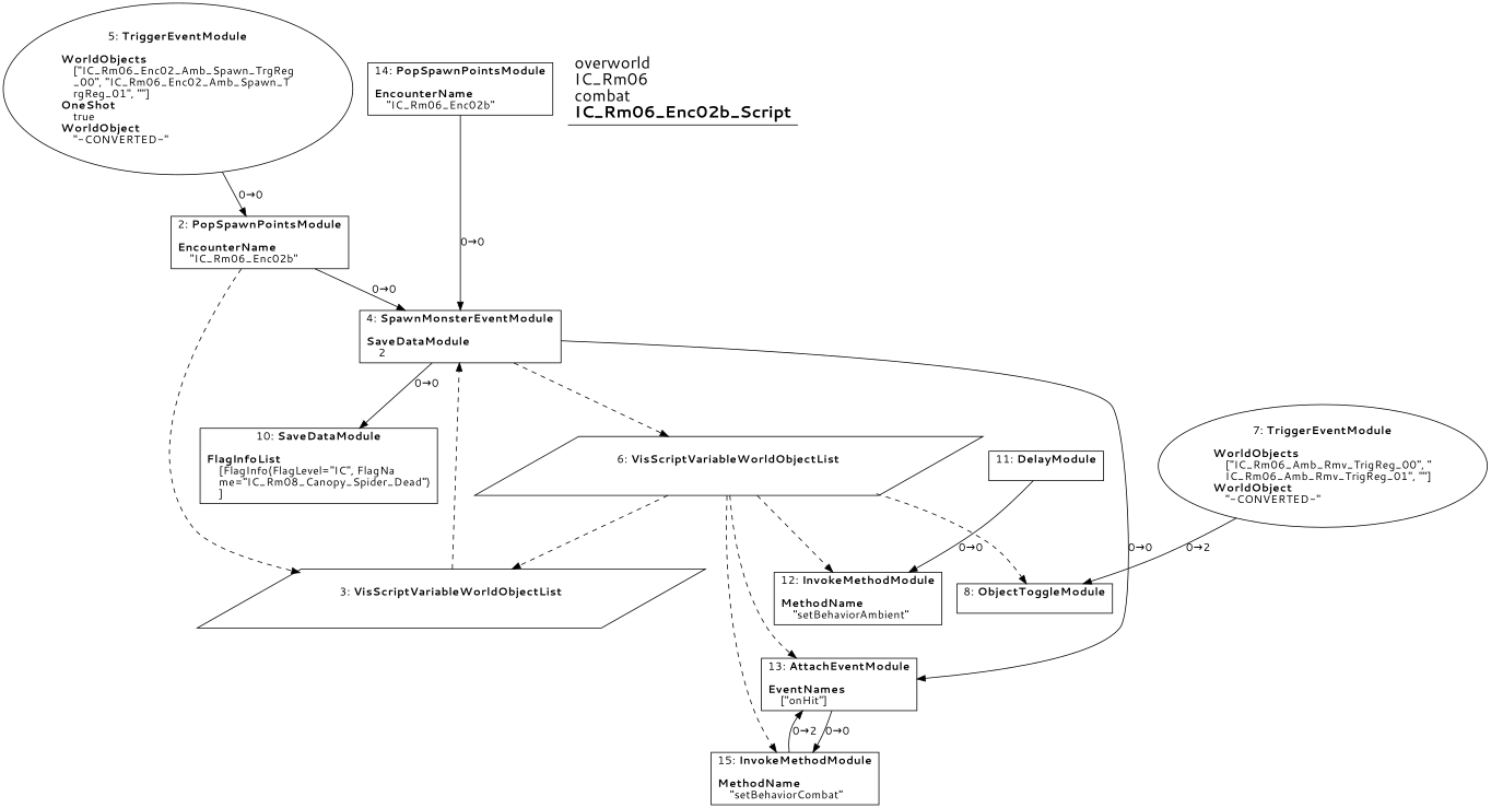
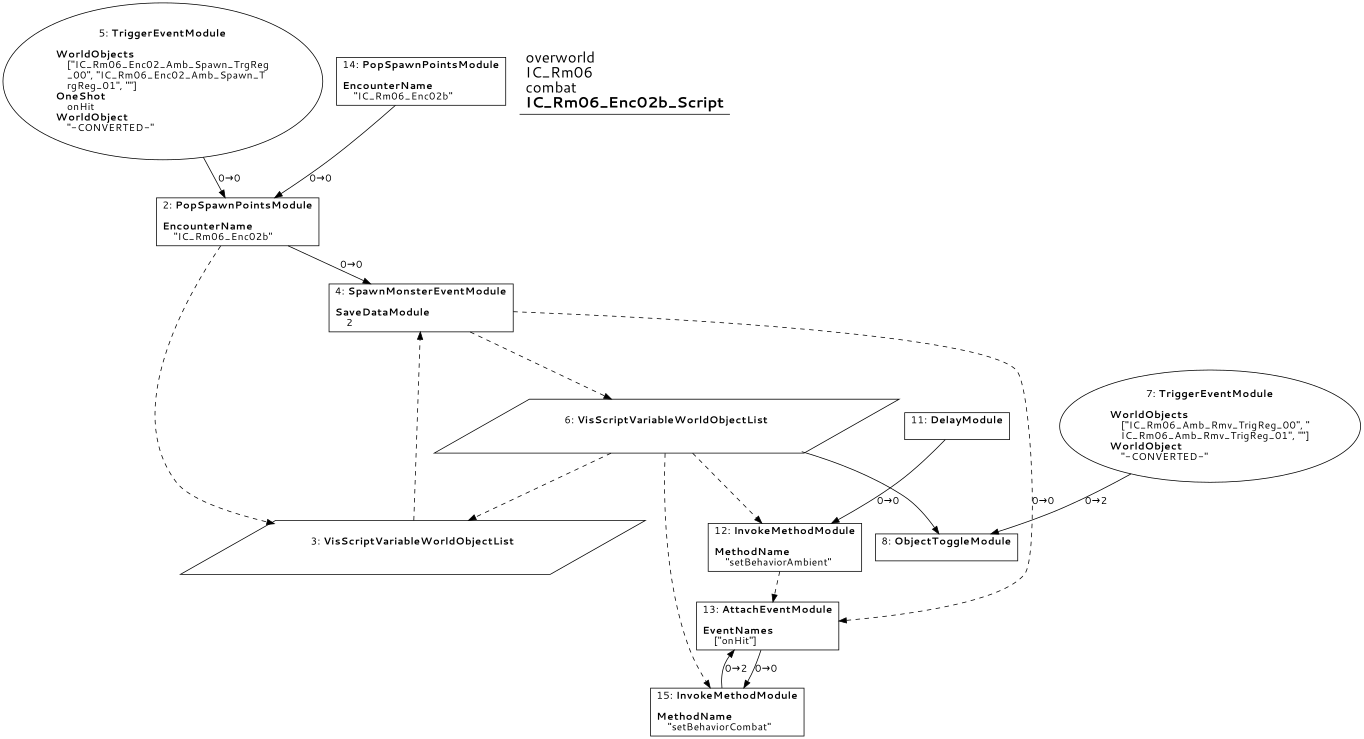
  digraph {
    fontname="Segoe UI"
    splines=spline
    node [fontname="Segoe UI" shape=box]
    edge [fontname="Segoe UI"]
    n1 [label=<2: <b>PopSpawnPointsModule</b><br/><br/><b>EncounterName</b><br align="left"/>    &quot;IC_Rm06_Enc02b&quot;<br align="left"/>>]
    n2 [label=<4: <b>SpawnMonsterEventModule</b><br/><br/><b>SaveDataModule</b><br align="left"/>    2<br align="left"/>>]
    n3 [label=<3: <b>VisScriptVariableWorldObjectList</b><br/><br/>> shape=parallelogram]
-   n4 [label=<10: <b>SaveDataModule</b><br/><br/><b>FlagInfoList</b><br align="left"/>    [FlagInfo(FlagLevel=&quot;IC&quot;, FlagNa<br align="left"/>    me=&quot;IC_Rm08_Canopy_Spider_Dead&quot;)<br align="left"/>    ]<br align="left"/>>]
    n5 [label=<13: <b>AttachEventModule</b><br/><br/><b>EventNames</b><br align="left"/>    [&quot;onHit&quot;]<br align="left"/>>]
    n6 [label=<6: <b>VisScriptVariableWorldObjectList</b><br/><br/>> shape=parallelogram]
    n7 [label=<15: <b>InvokeMethodModule</b><br/><br/><b>MethodName</b><br align="left"/>    &quot;setBehaviorCombat&quot;<br align="left"/>>]
    n8 [label=<8: <b>ObjectToggleModule</b><br/><br/>>]
    n9 [label=<12: <b>InvokeMethodModule</b><br/><br/><b>MethodName</b><br align="left"/>    &quot;setBehaviorAmbient&quot;<br align="left"/>>]
    n10 [label=<11: <b>DelayModule</b><br/><br/>>]
-   n11 [label=<5: <b>TriggerEventModule</b><br/><br/><b>WorldObjects</b><br align="left"/>    [&quot;IC_Rm06_Enc02_Amb_Spawn_TrgReg<br align="left"/>    _00&quot;, &quot;IC_Rm06_Enc02_Amb_Spawn_T<br align="left"/>    rgReg_01&quot;, &quot;&quot;]<br align="left"/><b>OneShot</b><br align="left"/>    true<br align="left"/><b>WorldObject</b><br align="left"/>    &quot;-CONVERTED-&quot;<br align="left"/>> shape=oval]
+   n11 [label=<5: <b>TriggerEventModule</b><br/><br/><b>WorldObjects</b><br align="left"/>    [&quot;IC_Rm06_Enc02_Amb_Spawn_TrgReg<br align="left"/>    _00&quot;, &quot;IC_Rm06_Enc02_Amb_Spawn_T<br align="left"/>    rgReg_01&quot;, &quot;&quot;]<br align="left"/><b>OneShot</b><br align="left"/>    onHit<br align="left"/><b>WorldObject</b><br align="left"/>    &quot;-CONVERTED-&quot;<br align="left"/>> shape=oval]
    n12 [label=<7: <b>TriggerEventModule</b><br/><br/><b>WorldObjects</b><br align="left"/>    [&quot;IC_Rm06_Amb_Rmv_TrigReg_00&quot;, &quot;<br align="left"/>    IC_Rm06_Amb_Rmv_TrigReg_01&quot;, &quot;&quot;]<br align="left"/><b>WorldObject</b><br align="left"/>    &quot;-CONVERTED-&quot;<br align="left"/>> shape=oval]
    n13 [label=<14: <b>PopSpawnPointsModule</b><br/><br/><b>EncounterName</b><br align="left"/>    &quot;IC_Rm06_Enc02b&quot;<br align="left"/>>]
    n14 [label=<<font point-size="20">overworld<br align="left"/>IC_Rm06<br align="left"/>combat<br align="left"/><b>IC_Rm06_Enc02b_Script</b><br align="left"/></font>> shape=underline]
    n1 -> n2 [label="0→0"]
    n1 -> n3 [style=dashed]
-   n2 -> n4 [label="0→0"]
-   n2 -> n5 [label="0→0"]
+   n2 -> n5 [label="0→0" style=dashed]
    n2 -> n6 [style=dashed]
    n3 -> n2 [style=dashed]
    n5 -> n7 [label="0→0"]
    n6 -> n3 [style=dashed]
-   n6 -> n5 [style=dashed]
+   n9 -> n5 [style=dashed]
    n6 -> n7 [style=dashed]
-   n6 -> n8 [style=dashed]
+   n6 -> n8 [style=solid]
    n6 -> n9 [style=dashed]
    n7 -> n5 [label="0→2"]
    n10 -> n9 [label="0→0"]
    n11 -> n1 [label="0→0"]
    n12 -> n8 [label="0→2"]
-   n13 -> n2 [label="0→0"]
+   n13 -> n1 [label="0→0"]
  }
